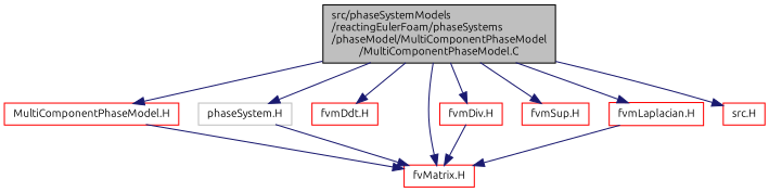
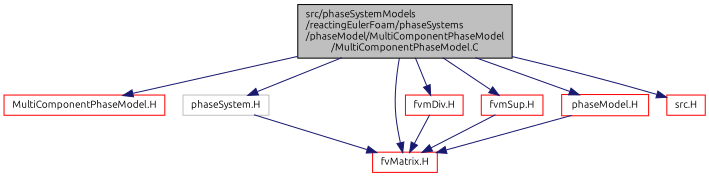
  digraph {
    fontname=Ubuntu
    node [color=red fontname=Ubuntu fontsize=10 shape=record]
    edge [color=midnightblue fontname=Ubuntu fontsize=10 labelfontname=Helvetica labelfontsize=10 style=solid]
    n1 [color=black fillcolor=grey75 fontcolor=black height=0.2 label="src/phaseSystemModels\l/reactingEulerFoam/phaseSystems\l/phaseModel/MultiComponentPhaseModel\l/MultiComponentPhaseModel.C" style=filled width=0.4]
    n2 [height=0.2 label="MultiComponentPhaseModel.H" width=0.4]
    n3 [color=grey75 height=0.2 label="phaseSystem.H" width=0.4]
-   n4 [height=0.2 label="fvmDdt.H" width=0.4]
    n5 [height=0.2 label="fvMatrix.H" width=0.4]
    n6 [height=0.2 label="fvmDiv.H" width=0.4]
    n7 [height=0.2 label="fvmSup.H" width=0.4]
-   n8 [height=0.2 label="fvmLaplacian.H" width=0.4]
+   n8 [height=0.2 label="phaseModel.H" width=0.4]
    n9 [height=0.2 label="src.H" width=0.4]
    n1 -> n2
    n1 -> n3
-   n1 -> n4
    n1 -> n5
    n1 -> n6
    n1 -> n7
    n1 -> n8
    n1 -> n9
    n3 -> n5
    n6 -> n5
-   n2 -> n5
+   n7 -> n5
    n8 -> n5
  }
